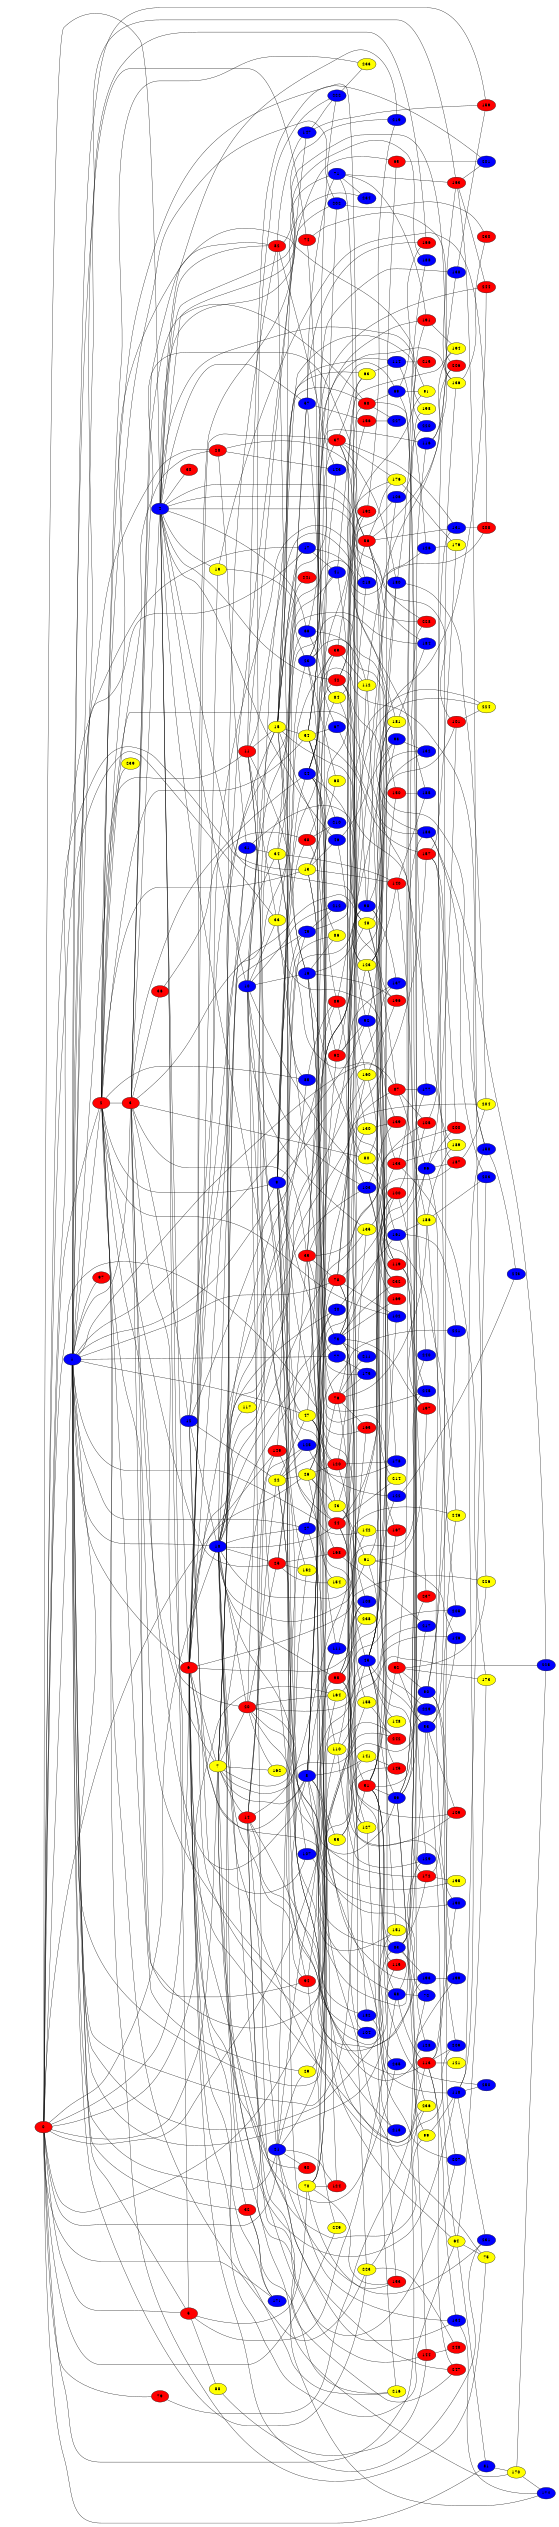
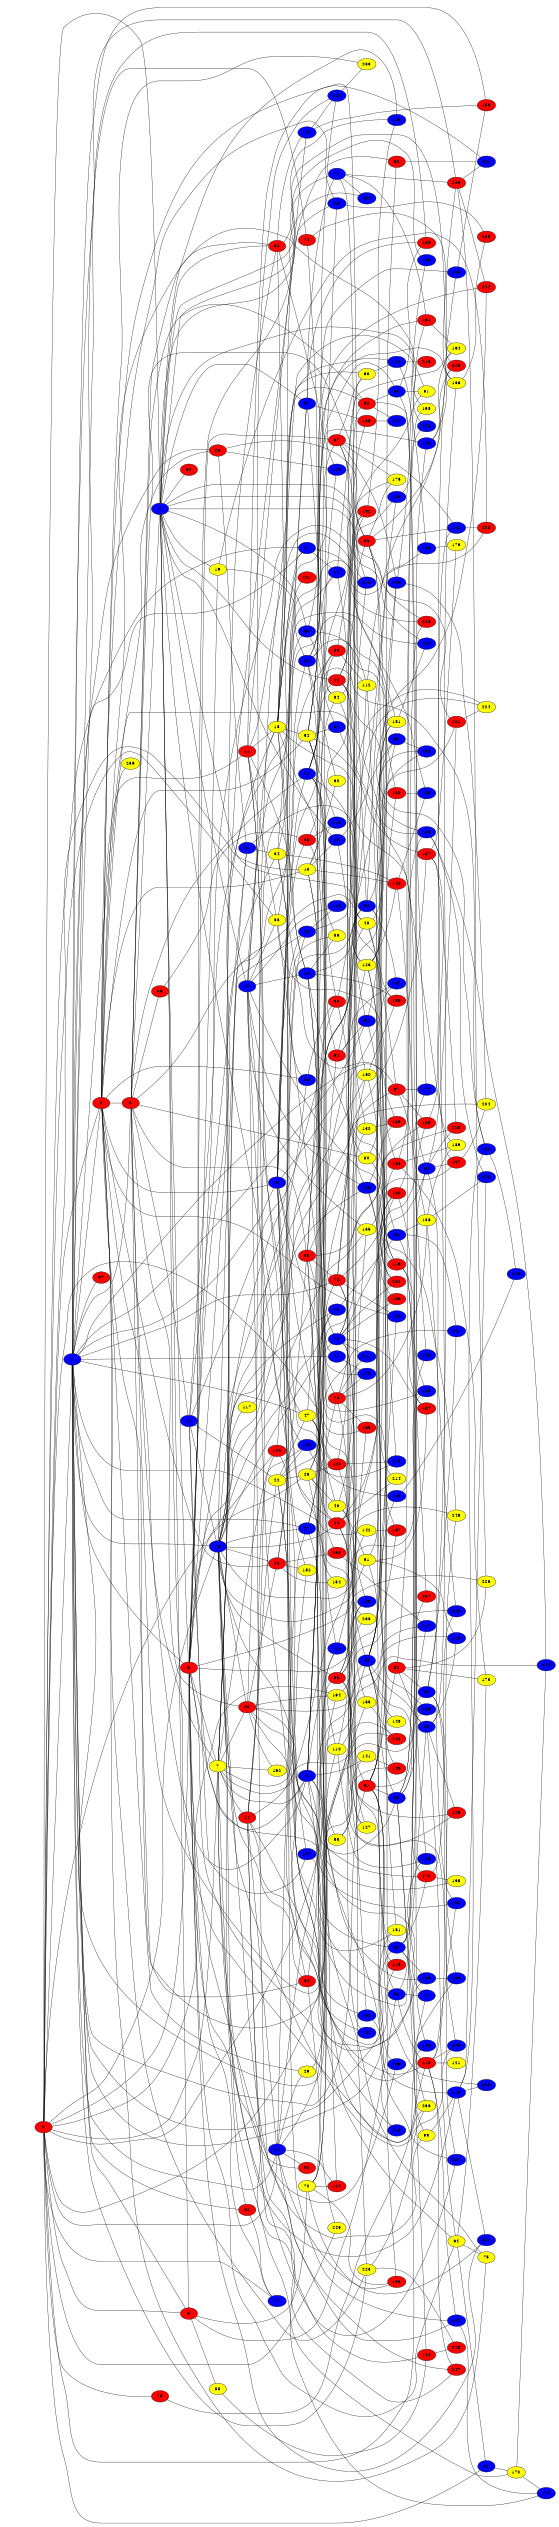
  graph {
    rankdir=LR
    node [fillcolor=blue style=filled]
    0 [fillcolor=red]
    1
    2 [fillcolor=red]
    4
    5 [fillcolor=red]
    6 [fillcolor=red]
    7 [fillcolor=yellow]
    13 [fillcolor=yellow]
    17
    18
    21
    26 [fillcolor=yellow]
    33 [fillcolor=yellow]
    45
    79 [fillcolor=red]
    81
    110 [fillcolor=yellow]
    120 [fillcolor=red]
    128
    164 [fillcolor=yellow]
    171
    249 [fillcolor=yellow]
    3 [fillcolor=red]
    9
    27
    28 [fillcolor=red]
    32 [fillcolor=red]
    47 [fillcolor=yellow]
    51 [fillcolor=red]
    74 [fillcolor=red]
    77
    78 [fillcolor=red]
    83
    87 [fillcolor=red]
    90
    92
    97 [fillcolor=red]
    142 [fillcolor=yellow]
    151 [fillcolor=yellow]
    159 [fillcolor=red]
    163 [fillcolor=red]
    166 [fillcolor=red]
    183
    223 [fillcolor=yellow]
    11 [fillcolor=red]
    25 [fillcolor=red]
    29 [fillcolor=yellow]
    54 [fillcolor=yellow]
    75 [fillcolor=yellow]
    82 [fillcolor=red]
    85
    94 [fillcolor=red]
    98
    102
    202
    233 [fillcolor=yellow]
    239 [fillcolor=yellow]
    123 [fillcolor=yellow]
    10
    19 [fillcolor=yellow]
    30 [fillcolor=red]
    42 [fillcolor=red]
    46
    57
    66
    71
    72
    101 [fillcolor=red]
    125
    184
    188
    198 [fillcolor=yellow]
    206 [fillcolor=red]
    218
    219
    58
    70 [fillcolor=yellow]
    88 [fillcolor=yellow]
    8
    15 [fillcolor=yellow]
    34 [fillcolor=yellow]
    37 [fillcolor=red]
    40
    50 [fillcolor=red]
    64 [fillcolor=yellow]
    108
    118
    149 [fillcolor=red]
    160 [fillcolor=yellow]
    208 [fillcolor=red]
    213
-   216 [fillcolor=yellow]
    226 [fillcolor=yellow]
    231
    234
    20 [fillcolor=red]
    242 [fillcolor=red]
    14 [fillcolor=red]
    23
    49
    152 [fillcolor=yellow]
    162 [fillcolor=yellow]
    207
    235
    60 [fillcolor=yellow]
    116
    140 [fillcolor=red]
    193
    245
    41
    181 [fillcolor=yellow]
    103
    135 [fillcolor=yellow]
    44 [fillcolor=red]
    31
    86 [fillcolor=yellow]
    48 [fillcolor=yellow]
    59
    61 [fillcolor=yellow]
    73
    95 [fillcolor=red]
    99 [fillcolor=yellow]
    117 [fillcolor=yellow]
    170 [fillcolor=yellow]
    174
    209
    247 [fillcolor=red]
    124 [fillcolor=red]
    130 [fillcolor=yellow]
    153 [fillcolor=red]
    43 [fillcolor=yellow]
    195 [fillcolor=yellow]
    133 [fillcolor=red]
    165 [fillcolor=red]
    53
    93
    115 [fillcolor=red]
    172 [fillcolor=red]
    96
    100 [fillcolor=red]
    148 [fillcolor=yellow]
    113 [fillcolor=red]
    129
    146
    182
    178
    167 [fillcolor=red]
    12
    24
    35 [fillcolor=red]
    36 [fillcolor=red]
    56 [fillcolor=red]
    68 [fillcolor=red]
    80 [fillcolor=yellow]
    91 [fillcolor=yellow]
    217
    111
    38 [fillcolor=red]
    39 [fillcolor=red]
    137
    190
    76 [fillcolor=red]
    143
    154 [fillcolor=yellow]
    210
    122
    238 [fillcolor=yellow]
    150 [fillcolor=red]
    52 [fillcolor=red]
    225
    237 [fillcolor=red]
    250
    136 [fillcolor=yellow]
    84 [fillcolor=yellow]
    175
    109 [fillcolor=red]
    127 [fillcolor=yellow]
    228 [fillcolor=red]
    240
    177
    105 [fillcolor=red]
    186 [fillcolor=yellow]
    221
    199
    180
    201
    244 [fillcolor=red]
    203
    236 [fillcolor=yellow]
    248 [fillcolor=red]
    16
    147
    168 [fillcolor=red]
    155 [fillcolor=yellow]
    222
    89 [fillcolor=red]
    191 [fillcolor=red]
    67
    69
    157 [fillcolor=red]
    107
    106
    230 [fillcolor=red]
    55 [fillcolor=yellow]
    62 [fillcolor=red]
    112 [fillcolor=yellow]
    126
    141 [fillcolor=yellow]
    22 [fillcolor=yellow]
    185
    205
    158
    176 [fillcolor=yellow]
    200 [fillcolor=red]
    204 [fillcolor=yellow]
    131
    161
    119 [fillcolor=red]
    227
    229
    132
    134
    212
    232 [fillcolor=red]
    156 [fillcolor=red]
    194 [fillcolor=yellow]
    138
    224 [fillcolor=yellow]
    192 [fillcolor=red]
    144 [fillcolor=red]
    65 [fillcolor=red]
    114
    187 [fillcolor=red]
    220
    241 [fillcolor=red]
    139 [fillcolor=red]
    63 [fillcolor=yellow]
    173 [fillcolor=yellow]
    196 [fillcolor=red]
    104
    246 [fillcolor=yellow]
    145 [fillcolor=red]
    179 [fillcolor=yellow]
    121 [fillcolor=yellow]
    214 [fillcolor=yellow]
    169 [fillcolor=red]
    211
    215 [fillcolor=red]
    197 [fillcolor=red]
    243
    189 [fillcolor=yellow]
    0 -- 1
    0 -- 2
    0 -- 4
    0 -- 5
    0 -- 6
    0 -- 7
    0 -- 13
    0 -- 17
    0 -- 18
    0 -- 21
    0 -- 26
    0 -- 33
    0 -- 45
    0 -- 79
    0 -- 81
    0 -- 110
    0 -- 120
    0 -- 128
    0 -- 164
    0 -- 171
    0 -- 249
    1 -- 2
    1 -- 5
    1 -- 6
    1 -- 17
    1 -- 18
    1 -- 21
    1 -- 3
    1 -- 9
    1 -- 27
    1 -- 28
    1 -- 32
    1 -- 47
    1 -- 51
    1 -- 74
    1 -- 77
    1 -- 78
    1 -- 83
    1 -- 87
    1 -- 90
    1 -- 92
    1 -- 97
    1 -- 142
    1 -- 151
    1 -- 159
    1 -- 163
    1 -- 166
    1 -- 183
    1 -- 223
    2 -- 7
    2 -- 13
    2 -- 3
    2 -- 9
    2 -- 28
    2 -- 223
    2 -- 11
    2 -- 25
    2 -- 29
    2 -- 54
    2 -- 75
    2 -- 82
    2 -- 85
    2 -- 94
    2 -- 98
    2 -- 102
    2 -- 202
    2 -- 233
    2 -- 239
    4 -- 5
    4 -- 6
    4 -- 82
    4 -- 123
    4 -- 10
    4 -- 19
    4 -- 30
    4 -- 42
    4 -- 46
    4 -- 57
    4 -- 66
    4 -- 71
    4 -- 72
    4 -- 101
    4 -- 125
    4 -- 184
    4 -- 188
    4 -- 198
    4 -- 206
    4 -- 218
    4 -- 219
    5 -- 58
    5 -- 70
    5 -- 88
    6 -- 7
    6 -- 171
    6 -- 19
    6 -- 8
    6 -- 15
    6 -- 34
    6 -- 37
    6 -- 40
    6 -- 50
    6 -- 64
    6 -- 108
    6 -- 118
    6 -- 149
    6 -- 160
    6 -- 208
    6 -- 213
-   6 -- 216
    6 -- 226
    6 -- 231
    6 -- 234
    7 -- 32
    7 -- 82
    7 -- 202
    7 -- 125
    7 -- 8
    7 -- 20
    7 -- 242
    7 -- 14
    7 -- 23
    7 -- 49
    7 -- 152
    7 -- 162
    7 -- 207
    7 -- 235
    13 -- 46
    13 -- 60
    13 -- 116
    13 -- 140
    13 -- 193
    13 -- 245
    17 -- 41
    17 -- 181
    18 -- 27
    18 -- 25
    18 -- 85
    18 -- 94
    18 -- 40
    18 -- 20
    18 -- 245
    18 -- 103
    18 -- 135
    18 -- 44
    18 -- 31
    18 -- 86
    18 -- 48
    18 -- 59
    18 -- 61
    18 -- 73
    18 -- 95
    18 -- 99
    18 -- 117
    18 -- 170
    18 -- 174
    18 -- 209
    21 -- 45
    21 -- 27
    21 -- 29
    21 -- 50
    21 -- 247
    21 -- 124
    21 -- 130
    21 -- 153
    26 -- 120
    26 -- 218
    26 -- 40
    26 -- 44
    26 -- 43
    26 -- 195
    33 -- 41
    33 -- 133
    33 -- 165
    45 -- 102
    45 -- 59
    45 -- 133
    45 -- 53
    45 -- 93
    45 -- 115
    45 -- 172
    45 -- 96
    45 -- 100
    45 -- 148
    79 -- 113
    81 -- 170
    110 -- 165
    110 -- 129
    110 -- 146
    120 -- 181
    120 -- 182
    120 -- 178
    164 -- 167
    3 -- 4
    3 -- 123
    3 -- 8
    3 -- 20
    3 -- 242
    3 -- 12
    3 -- 24
    3 -- 35
    3 -- 36
    3 -- 56
    3 -- 68
    3 -- 80
    3 -- 91
    3 -- 217
    9 -- 110
    9 -- 120
    9 -- 42
    9 -- 57
    9 -- 49
    9 -- 43
    9 -- 113
    9 -- 24
    9 -- 111
    9 -- 38
    9 -- 39
    9 -- 137
    9 -- 190
    27 -- 75
    27 -- 76
    27 -- 143
    28 -- 31
    28 -- 56
    28 -- 143
    32 -- 171
-   32 -- 216
    47 -- 154
    47 -- 210
    47 -- 122
    47 -- 238
    51 -- 58
    51 -- 235
    51 -- 59
    51 -- 122
    51 -- 150
    51 -- 52
    51 -- 225
    51 -- 237
    51 -- 250
    74 -- 136
    74 -- 84
    77 -- 175
    78 -- 87
    78 -- 102
    78 -- 123
    78 -- 100
    78 -- 109
    78 -- 127
    83 -- 193
    83 -- 99
    83 -- 172
    83 -- 228
    83 -- 240
    87 -- 177
    87 -- 105
    87 -- 186
    90 -- 207
    90 -- 136
    90 -- 221
    90 -- 199
    92 -- 151
    92 -- 180
    142 -- 167
    163 -- 226
    163 -- 201
    163 -- 244
    183 -- 225
    183 -- 203
    223 -- 236
    223 -- 248
    11 -- 33
    11 -- 15
    11 -- 64
    11 -- 44
    11 -- 228
    11 -- 201
    11 -- 16
    11 -- 147
    25 -- 49
    25 -- 152
    25 -- 35
    25 -- 154
    25 -- 168
    29 -- 155
    54 -- 210
    54 -- 175
    54 -- 222
    54 -- 89
    54 -- 191
    54 -- 67
    54 -- 69
    54 -- 157
    82 -- 219
    82 -- 143
    82 -- 147
    82 -- 107
    85 -- 89
    94 -- 249
    94 -- 95
    98 -- 153
    98 -- 137
    98 -- 180
    98 -- 106
    202 -- 230
    123 -- 140
    123 -- 181
    123 -- 178
    123 -- 229
    123 -- 132
    10 -- 33
    10 -- 47
    10 -- 15
    10 -- 152
    10 -- 41
    10 -- 103
    10 -- 135
    10 -- 16
    10 -- 222
    10 -- 134
    10 -- 212
    10 -- 232
    19 -- 208
    19 -- 23
    42 -- 92
    42 -- 183
    42 -- 48
    42 -- 156
    42 -- 194
    46 -- 130
    46 -- 93
    57 -- 166
    57 -- 71
    57 -- 84
    57 -- 156
    66 -- 67
    66 -- 112
    66 -- 138
    71 -- 163
    71 -- 234
    71 -- 127
    71 -- 191
    101 -- 224
    125 -- 178
    58 -- 72
    58 -- 116
    58 -- 113
    70 -- 164
    70 -- 231
    70 -- 124
    70 -- 153
    70 -- 111
    70 -- 192
    88 -- 144
    8 -- 78
    8 -- 83
    8 -- 72
    8 -- 111
    8 -- 236
    8 -- 55
    8 -- 62
    8 -- 112
    8 -- 126
    8 -- 141
    15 -- 17
    15 -- 54
    15 -- 58
    15 -- 37
    15 -- 68
    15 -- 76
    15 -- 16
    15 -- 65
    15 -- 114
    15 -- 187
    15 -- 220
    15 -- 241
    34 -- 85
    34 -- 57
    34 -- 66
    34 -- 140
    34 -- 139
    37 -- 218
    37 -- 118
    37 -- 180
    37 -- 176
    37 -- 131
    37 -- 63
    40 -- 161
    64 -- 81
    64 -- 75
    64 -- 173
    118 -- 231
    118 -- 250
    118 -- 203
    118 -- 158
    149 -- 199
    149 -- 224
    160 -- 232
    160 -- 196
    20 -- 164
    20 -- 151
    20 -- 25
    20 -- 184
    20 -- 162
    20 -- 193
    20 -- 115
    20 -- 205
    14 -- 21
    14 -- 149
    14 -- 247
    14 -- 129
    14 -- 22
    14 -- 144
    14 -- 63
    14 -- 104
    14 -- 246
    23 -- 77
    23 -- 60
    23 -- 150
    23 -- 136
    23 -- 244
    23 -- 158
    49 -- 56
    49 -- 212
    116 -- 163
    116 -- 138
    140 -- 240
    140 -- 185
    193 -- 199
    41 -- 48
    41 -- 63
    181 -- 184
    103 -- 139
    103 -- 214
    103 -- 169
    135 -- 187
    44 -- 45
    44 -- 177
    44 -- 192
    44 -- 104
    44 -- 214
    31 -- 34
    31 -- 196
    48 -- 87
    48 -- 244
    48 -- 119
    59 -- 96
    59 -- 217
    59 -- 105
    59 -- 236
    59 -- 229
    59 -- 144
    61 -- 83
    61 -- 146
    61 -- 65
    61 -- 197
    73 -- 98
    73 -- 100
    73 -- 127
    73 -- 155
    73 -- 106
    73 -- 232
    73 -- 169
    73 -- 211
    73 -- 197
    95 -- 223
    95 -- 108
    95 -- 135
    95 -- 238
    95 -- 109
    95 -- 132
    99 -- 118
    117 -- 157
    170 -- 174
    170 -- 225
    130 -- 139
    43 -- 51
    43 -- 160
    43 -- 61
    133 -- 183
    133 -- 173
    133 -- 189
    53 -- 64
    53 -- 146
    53 -- 109
    53 -- 131
    93 -- 132
    172 -- 195
    172 -- 246
    96 -- 101
    96 -- 190
    96 -- 200
    96 -- 187
    100 -- 198
    100 -- 245
    113 -- 209
    113 -- 247
    113 -- 190
    113 -- 205
    113 -- 134
    113 -- 121
    182 -- 213
    12 -- 18
    12 -- 31
    12 -- 53
    12 -- 89
    12 -- 107
    12 -- 22
    12 -- 185
    24 -- 202
    24 -- 160
    24 -- 86
    24 -- 73
    24 -- 39
    24 -- 62
    24 -- 158
    24 -- 176
    35 -- 78
    35 -- 98
    35 -- 108
    35 -- 172
    35 -- 39
    35 -- 168
    35 -- 200
    35 -- 204
    36 -- 38
    56 -- 206
    56 -- 228
    56 -- 176
    56 -- 131
    56 -- 161
    56 -- 119
    68 -- 177
    68 -- 69
    68 -- 227
    80 -- 101
    80 -- 119
    111 -- 142
    38 -- 207
    38 -- 210
    38 -- 84
    39 -- 112
    39 -- 192
    76 -- 209
    76 -- 165
    76 -- 175
    76 -- 105
    76 -- 186
    76 -- 211
    122 -- 243
    150 -- 185
    52 -- 90
    52 -- 226
    52 -- 53
    52 -- 191
    52 -- 173
    136 -- 230
    84 -- 103
    84 -- 91
-   127 -- 216
    105 -- 206
    186 -- 203
    186 -- 205
    186 -- 189
    180 -- 188
    180 -- 204
    16 -- 86
    16 -- 124
    16 -- 93
    16 -- 167
    16 -- 80
    16 -- 196
    147 -- 159
    147 -- 222
    168 -- 217
    155 -- 242
    222 -- 233
    89 -- 224
    89 -- 246
    191 -- 194
    67 -- 96
    69 -- 166
    69 -- 129
    69 -- 91
    157 -- 200
    157 -- 179
    157 -- 189
    107 -- 182
    106 -- 220
    55 -- 141
    55 -- 145
    62 -- 92
    62 -- 68
    62 -- 137
    112 -- 194
    112 -- 145
    126 -- 179
    141 -- 145
    22 -- 26
    22 -- 47
    22 -- 94
    22 -- 125
    22 -- 221
    22 -- 134
    158 -- 243
-   176 -- 179
    131 -- 208
    161 -- 237
    161 -- 186
    161 -- 221
    119 -- 128
    119 -- 197
    134 -- 174
    156 -- 227
    138 -- 159
    192 -- 219
    144 -- 248
    65 -- 201
    114 -- 126
    114 -- 215
    187 -- 204
    63 -- 114
  }
